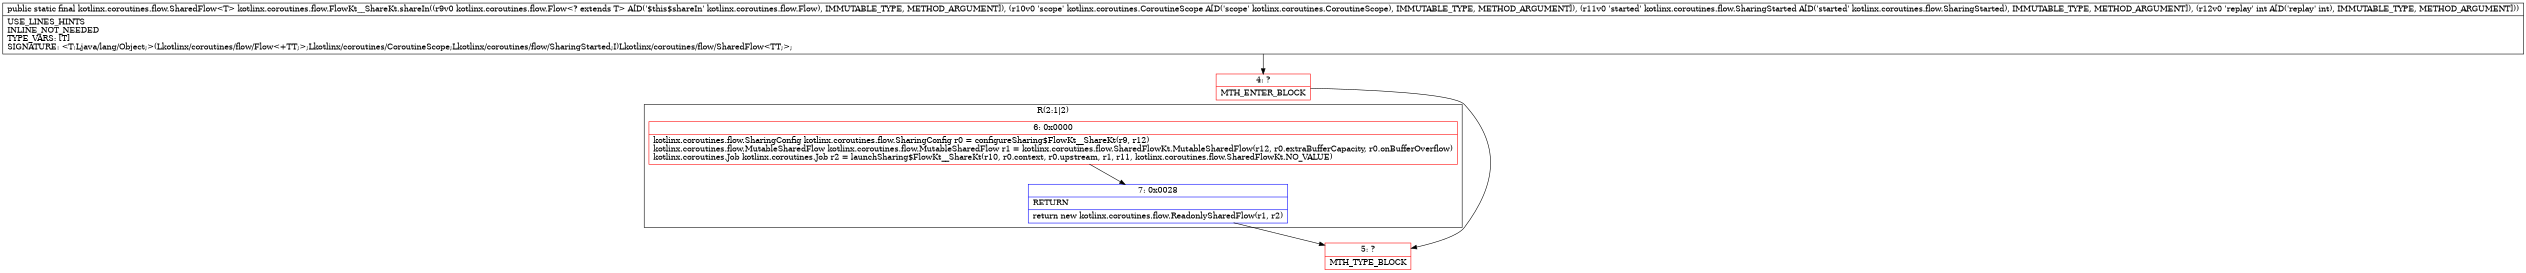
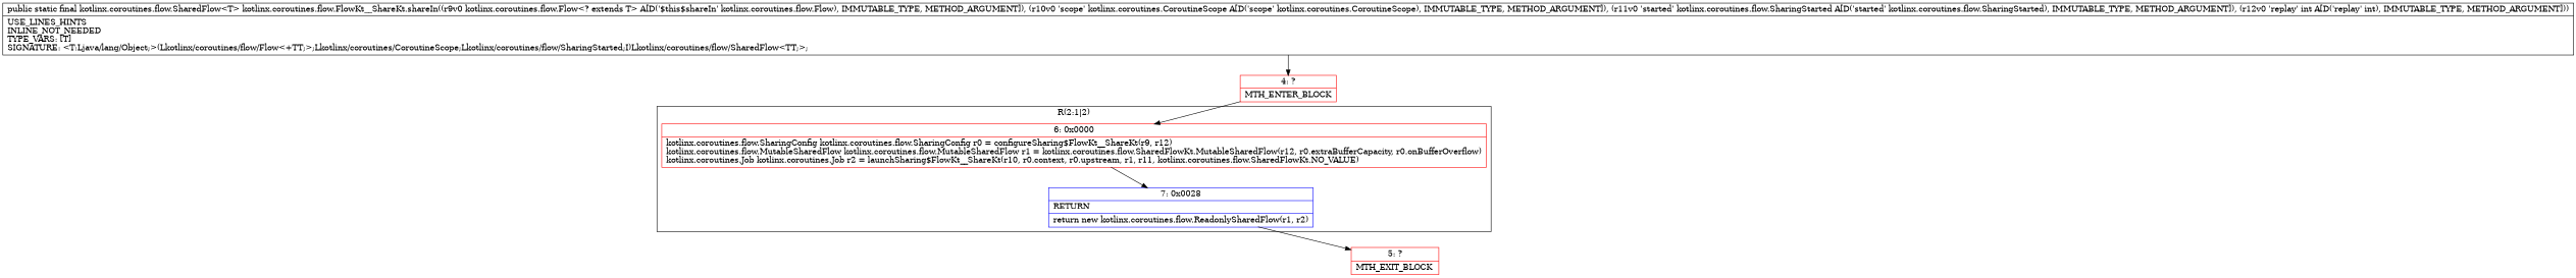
  digraph {
    node [color=red shape=record]
    n1 [label="{6\:\ 0x0000|kotlinx.coroutines.flow.SharingConfig kotlinx.coroutines.flow.SharingConfig r0 = configureSharing$FlowKt__ShareKt(r9, r12)\lkotlinx.coroutines.flow.MutableSharedFlow kotlinx.coroutines.flow.MutableSharedFlow r1 = kotlinx.coroutines.flow.SharedFlowKt.MutableSharedFlow(r12, r0.extraBufferCapacity, r0.onBufferOverflow)\lkotlinx.coroutines.Job kotlinx.coroutines.Job r2 = launchSharing$FlowKt__ShareKt(r10, r0.context, r0.upstream, r1, r11, kotlinx.coroutines.flow.SharedFlowKt.NO_VALUE)\l}"]
    n2 [color=blue label="{7\:\ 0x0028|RETURN\l|return new kotlinx.coroutines.flow.ReadonlySharedFlow(r1, r2)\l}"]
-   n3 [label="{5\:\ ?|MTH_TYPE_BLOCK\l}"]
+   n3 [label="{5\:\ ?|MTH_EXIT_BLOCK\l}"]
    n4 [label="{4\:\ ?|MTH_ENTER_BLOCK\l}"]
    n5 [label="{public static final kotlinx.coroutines.flow.SharedFlow\<T\> kotlinx.coroutines.flow.FlowKt__ShareKt.shareIn((r9v0 kotlinx.coroutines.flow.Flow\<? extends T\> A[D('$this$shareIn' kotlinx.coroutines.flow.Flow), IMMUTABLE_TYPE, METHOD_ARGUMENT]), (r10v0 'scope' kotlinx.coroutines.CoroutineScope A[D('scope' kotlinx.coroutines.CoroutineScope), IMMUTABLE_TYPE, METHOD_ARGUMENT]), (r11v0 'started' kotlinx.coroutines.flow.SharingStarted A[D('started' kotlinx.coroutines.flow.SharingStarted), IMMUTABLE_TYPE, METHOD_ARGUMENT]), (r12v0 'replay' int A[D('replay' int), IMMUTABLE_TYPE, METHOD_ARGUMENT]))  | USE_LINES_HINTS\lINLINE_NOT_NEEDED\lTYPE_VARS: [T]\lSIGNATURE: \<T:Ljava\/lang\/Object;\>(Lkotlinx\/coroutines\/flow\/Flow\<+TT;\>;Lkotlinx\/coroutines\/CoroutineScope;Lkotlinx\/coroutines\/flow\/SharingStarted;I)Lkotlinx\/coroutines\/flow\/SharedFlow\<TT;\>;\l}" color=""]
    subgraph cluster_1 {
      label="R(2:1|2)"
      n1
      n2
    }
    n1 -> n2
    n2 -> n3
-   n4 -> n3
+   n4 -> n1
    n5 -> n4
  }
